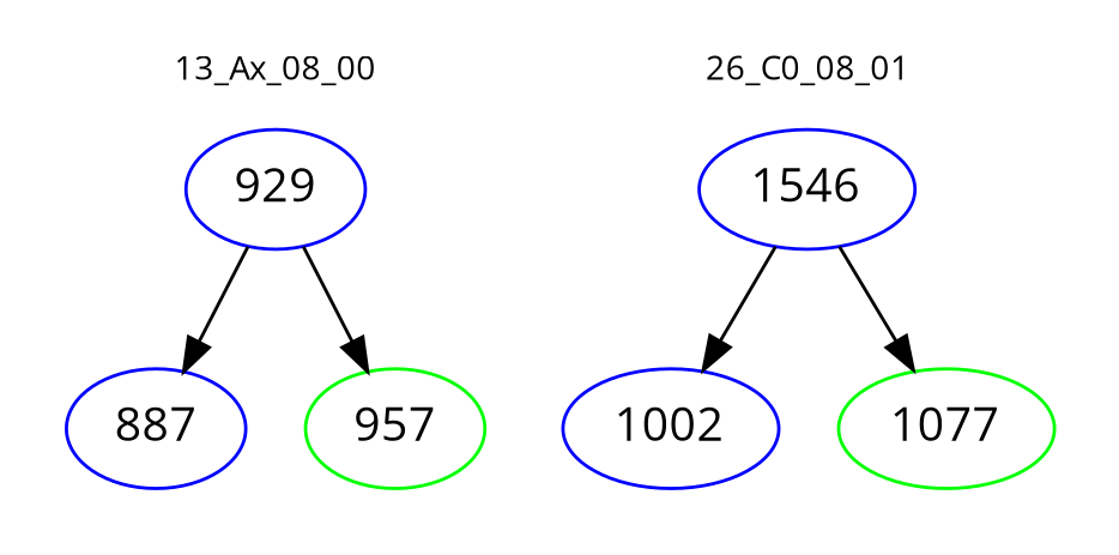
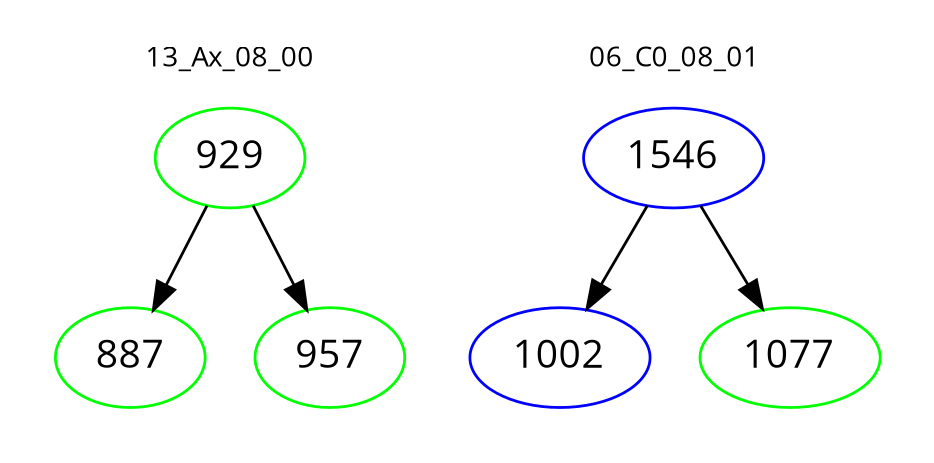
  digraph {
    fontname="Open Sans"
    node [color=blue fontname="Open Sans"]
    edge [color=black fontname="Open Sans"]
-   n1 [label=929]
-   n2 [label=887]
+   n1 [color=green label=929]
+   n2 [color=green label=887]
    n3 [color=green label=957]
    n4 [label=1546]
    n5 [label=1002]
    n6 [color=green label=1077]
    subgraph cluster_1 {
      color=white
      fontsize=10
      label="13_Ax_08_00"
      n1
      n2
      n3
    }
    subgraph cluster_2 {
      color=white
      fontsize=10
-     label="26_C0_08_01"
+     label="06_C0_08_01"
      n4
      n5
      n6
    }
    n1 -> n2
    n1 -> n3
    n4 -> n5
    n4 -> n6
  }
